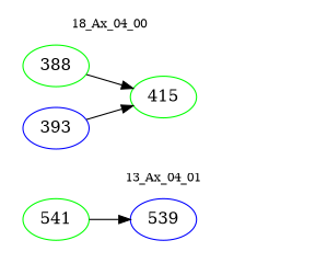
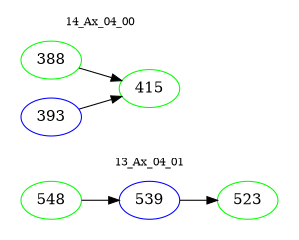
  digraph {
    rankdir=LR
    node [color=green]
    edge [color=black]
-   n1 [label=541]
+   n1 [label=548]
    n2 [color=blue label=539]
+   n3 [label=523]
    n4 [label=388]
    n5 [color=blue label=393]
    n6 [label=415]
    subgraph cluster_1 {
      color=white
      fontsize=10
      label="13_Ax_04_01"
      n1
      n2
+     n3
    }
    subgraph cluster_2 {
      color=white
      fontsize=10
-     label="18_Ax_04_00"
+     label="14_Ax_04_00"
      n4
      n5
      n6
    }
    n1 -> n2
+   n2 -> n3
    n4 -> n6
    n5 -> n6
  }
